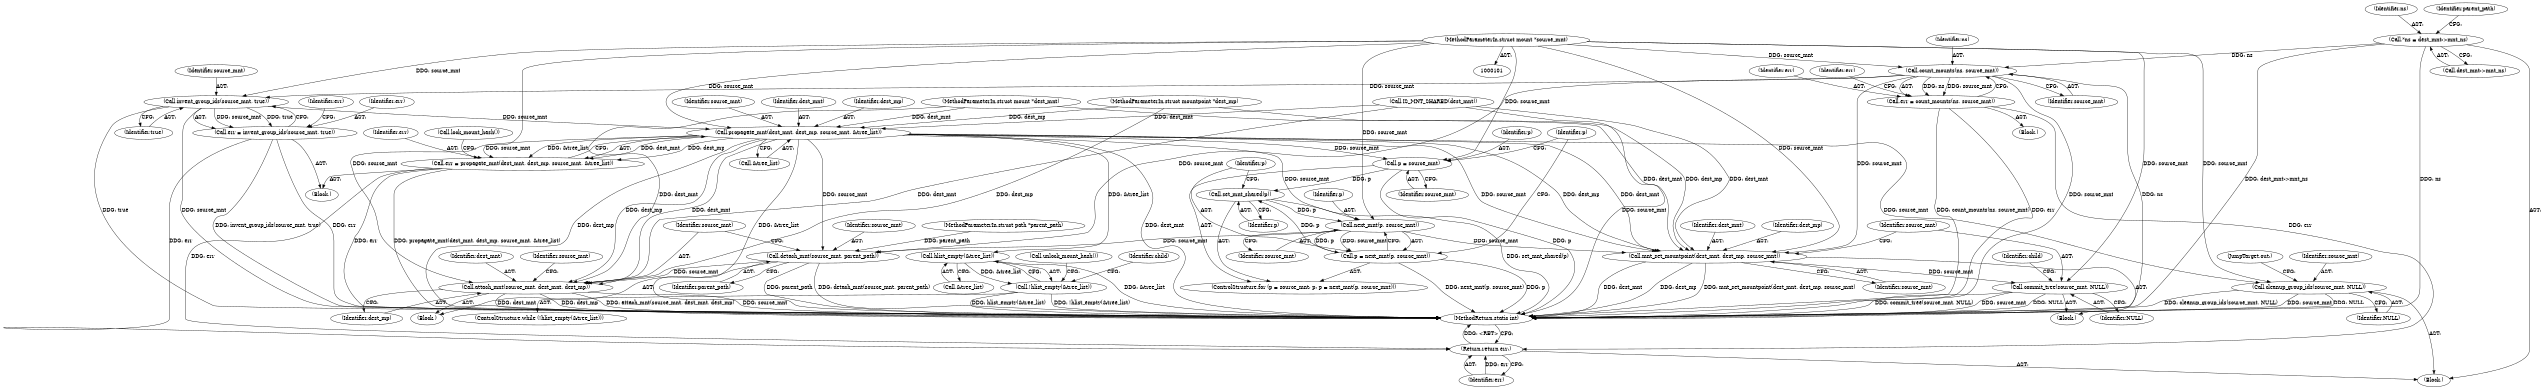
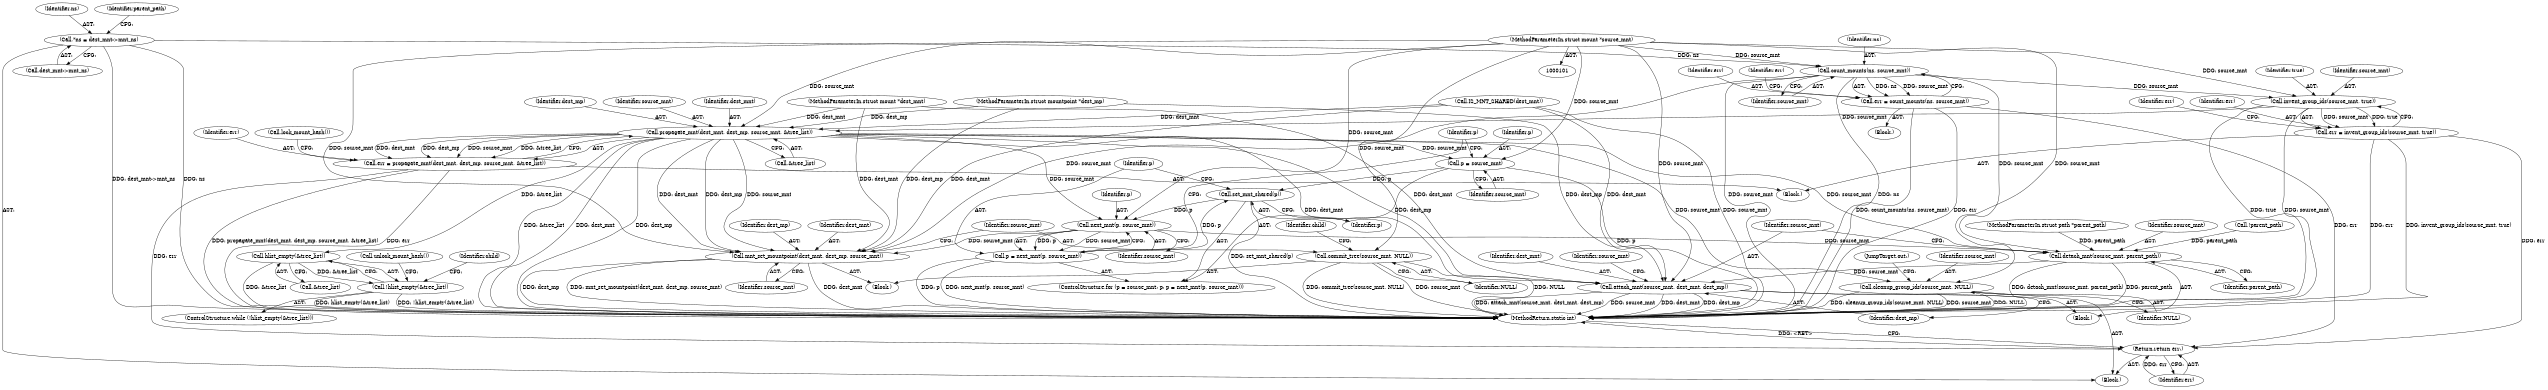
  digraph {
    n1 [label="(Call,count_mounts(ns, source_mnt))"]
    n2 [label="(Call,err = count_mounts(ns, source_mnt))"]
    n3 [label="(Call,invent_group_ids(source_mnt, true))"]
    n4 [label="(Call,detach_mnt(source_mnt, parent_path))"]
    n5 [label="(Call,mnt_set_mountpoint(dest_mnt, dest_mp, source_mnt))"]
    n6 [label="(MethodReturn,static int)"]
    n7 [label="(Identifier,source_mnt)"]
    n8 [label="(Return,return err;)"]
    n9 [label="(Block,)"]
    n10 [label="(Call,propagate_mnt(dest_mnt, dest_mp, source_mnt, &tree_list))"]
    n11 [label="(Call,err = invent_group_ids(source_mnt, true))"]
    n12 [label="(Identifier,true)"]
    n13 [label="(Call,attach_mnt(source_mnt, dest_mnt, dest_mp))"]
    n14 [label="(Block,)"]
    n15 [label="(Identifier,parent_path)"]
    n16 [label="(Call,commit_tree(source_mnt, NULL))"]
    n17 [label="(Block,)"]
    n18 [label="(Identifier,source_mnt)"]
    n19 [label="(Call,*ns = dest_mnt->mnt_ns)"]
    n20 [label="(Call,dest_mnt->mnt_ns)"]
    n21 [label="(Block,)"]
    n22 [label="(MethodParameterIn,struct mount *source_mnt)"]
    n23 [label="(Call,p = source_mnt)"]
    n24 [label="(Call,next_mnt(p, source_mnt))"]
    n25 [label="(Call,cleanup_group_ids(source_mnt, NULL))"]
    1000101
    n27 [label="(Call,err = propagate_mnt(dest_mnt, dest_mp, source_mnt, &tree_list))"]
    n28 [label="(Call,hlist_empty(&tree_list))"]
    n29 [label="(Call,&tree_list)"]
    n30 [label="(Call,set_mnt_shared(p))"]
    n31 [label="(ControlStructure,for (p = source_mnt; p; p = next_mnt(p, source_mnt)))"]
    n32 [label="(Identifier,source_mnt)"]
    n33 [label="(Call,p = next_mnt(p, source_mnt))"]
    n34 [label="(Identifier,source_mnt)"]
    n35 [label="(Identifier,dest_mp)"]
    n36 [label="(Identifier,NULL)"]
    n37 [label="(Identifier,NULL)"]
    n38 [label="(Identifier,err)"]
    n39 [label="(Block,)"]
    n40 [label="(Call,!hlist_empty(&tree_list))"]
    n41 [label="(Call,&tree_list)"]
    n42 [label="(Identifier,p)"]
    n43 [label="(ControlStructure,while (!hlist_empty(&tree_list)))"]
    n44 [label="(MethodParameterIn,struct path *parent_path)"]
    n45 [label="(Identifier,ns)"]
    n46 [label="(Identifier,dest_mnt)"]
    n47 [label="(Identifier,err)"]
    n48 [label="(Identifier,p)"]
    n49 [label="(Call,unlock_mount_hash())"]
    n50 [label="(Identifier,err)"]
    n51 [label="(Identifier,source_mnt)"]
    n52 [label="(Identifier,err)"]
    n53 [label="(Identifier,source_mnt)"]
    n54 [label="(Identifier,p)"]
    n55 [label="(Identifier,dest_mp)"]
    n56 [label="(Identifier,dest_mnt)"]
    n57 [label="(Call,lock_mount_hash())"]
    n58 [label="(Identifier,source_mnt)"]
    n59 [label="(Identifier,child)"]
    n60 [label="(Identifier,dest_mp)"]
    n61 [label="(Identifier,source_mnt)"]
    n62 [label="(Identifier,source_mnt)"]
    n63 [label="(JumpTarget,out:)"]
    n64 [label="(MethodParameterIn,struct mountpoint *dest_mp)"]
    n65 [label="(MethodParameterIn,struct mount *dest_mnt)"]
    n66 [label="(Identifier,p)"]
    n67 [label="(Identifier,source_mnt)"]
    n68 [label="(Identifier,ns)"]
    n69 [label="(Identifier,err)"]
    n70 [label="(Identifier,parent_path)"]
    n71 [label="(Identifier,dest_mnt)"]
    n72 [label="(Call,IS_MNT_SHARED(dest_mnt))"]
    n73 [label="(Identifier,child)"]
    n74 [label="(Identifier,source_mnt)"]
    n75 [label="(Identifier,p)"]
    n76 [label="(Identifier,err)"]
+   n77 [label="(Call,!parent_path)"]
    n1 -> n2 [label="AST: "]
    n1 -> n2 [label="DDG: ns"]
    n1 -> n2 [label="DDG: source_mnt"]
    n1 -> n3 [label="DDG: source_mnt"]
    n1 -> n4 [label="DDG: source_mnt"]
    n1 -> n5 [label="DDG: source_mnt"]
    n1 -> n6 [label="DDG: source_mnt"]
    n1 -> n6 [label="DDG: ns"]
    n1 -> n7 [label="CFG: "]
    n2 -> n1 [label="CFG: "]
    n2 -> n6 [label="DDG: count_mounts(ns, source_mnt)"]
    n2 -> n6 [label="DDG: err"]
    n2 -> n8 [label="DDG: err"]
    n2 -> n9 [label="AST: "]
    n3 -> n6 [label="DDG: true"]
    n3 -> n6 [label="DDG: source_mnt"]
    n3 -> n10 [label="DDG: source_mnt"]
    n3 -> n11 [label="AST: "]
    n3 -> n11 [label="DDG: source_mnt"]
    n3 -> n11 [label="DDG: true"]
-   n3 -> n12 [label="CFG: "]
    n4 -> n6 [label="DDG: detach_mnt(source_mnt, parent_path)"]
    n4 -> n6 [label="DDG: parent_path"]
    n4 -> n13 [label="DDG: source_mnt"]
    n4 -> n14 [label="AST: "]
    n4 -> n15 [label="CFG: "]
    n5 -> n6 [label="DDG: dest_mp"]
    n5 -> n6 [label="DDG: mnt_set_mountpoint(dest_mnt, dest_mp, source_mnt)"]
    n5 -> n6 [label="DDG: dest_mnt"]
-   n5 -> n16 [label="DDG: source_mnt"]
    n5 -> n17 [label="AST: "]
    n5 -> n18 [label="CFG: "]
    n6 -> n8 [label="CFG: "]
    n7 -> n1 [label="AST: "]
    n8 -> n6 [label="DDG: <RET>"]
    n8 -> n21 [label="AST: "]
    n8 -> n38 [label="CFG: "]
    n10 -> n4 [label="DDG: source_mnt"]
    n10 -> n5 [label="DDG: dest_mnt"]
    n10 -> n5 [label="DDG: dest_mp"]
    n10 -> n5 [label="DDG: source_mnt"]
    n10 -> n6 [label="DDG: &tree_list"]
    n10 -> n6 [label="DDG: dest_mnt"]
    n10 -> n6 [label="DDG: dest_mp"]
    n10 -> n13 [label="DDG: dest_mnt"]
    n10 -> n13 [label="DDG: dest_mp"]
    n10 -> n23 [label="DDG: source_mnt"]
    n10 -> n24 [label="DDG: source_mnt"]
    n10 -> n25 [label="DDG: source_mnt"]
    n10 -> n27 [label="AST: "]
    n10 -> n27 [label="DDG: dest_mnt"]
    n10 -> n27 [label="DDG: dest_mp"]
    n10 -> n27 [label="DDG: source_mnt"]
    n10 -> n27 [label="DDG: &tree_list"]
    n10 -> n28 [label="DDG: &tree_list"]
    n10 -> n29 [label="CFG: "]
    n11 -> n3 [label="CFG: "]
    n11 -> n6 [label="DDG: err"]
    n11 -> n6 [label="DDG: invent_group_ids(source_mnt, true)"]
    n11 -> n8 [label="DDG: err"]
    n11 -> n39 [label="AST: "]
    n12 -> n3 [label="AST: "]
    n13 -> n6 [label="DDG: dest_mnt"]
    n13 -> n6 [label="DDG: dest_mp"]
    n13 -> n6 [label="DDG: attach_mnt(source_mnt, dest_mnt, dest_mp)"]
    n13 -> n6 [label="DDG: source_mnt"]
    n13 -> n14 [label="AST: "]
    n13 -> n35 [label="CFG: "]
    n15 -> n4 [label="AST: "]
    n16 -> n6 [label="DDG: commit_tree(source_mnt, NULL)"]
    n16 -> n6 [label="DDG: source_mnt"]
    n16 -> n6 [label="DDG: NULL"]
    n16 -> n17 [label="AST: "]
    n16 -> n36 [label="CFG: "]
    n18 -> n5 [label="AST: "]
    n19 -> n1 [label="DDG: ns"]
    n19 -> n6 [label="DDG: dest_mnt->mnt_ns"]
    n19 -> n6 [label="DDG: ns"]
    n19 -> n20 [label="CFG: "]
    n19 -> n21 [label="AST: "]
    n20 -> n19 [label="AST: "]
    n22 -> n1 [label="DDG: source_mnt"]
    n22 -> n3 [label="DDG: source_mnt"]
    n22 -> n5 [label="DDG: source_mnt"]
    n22 -> n10 [label="DDG: source_mnt"]
    n22 -> n13 [label="DDG: source_mnt"]
    n22 -> n16 [label="DDG: source_mnt"]
    n22 -> n23 [label="DDG: source_mnt"]
    n22 -> n24 [label="DDG: source_mnt"]
    n22 -> n25 [label="DDG: source_mnt"]
    n22 -> 1000101 [label="AST: "]
    n23 -> n6 [label="DDG: p"]
    n23 -> n30 [label="DDG: p"]
    n23 -> n31 [label="AST: "]
    n23 -> n32 [label="CFG: "]
    n24 -> n4 [label="DDG: source_mnt"]
    n24 -> n5 [label="DDG: source_mnt"]
    n24 -> n33 [label="AST: "]
    n24 -> n33 [label="DDG: p"]
    n24 -> n33 [label="DDG: source_mnt"]
    n24 -> n34 [label="CFG: "]
    n25 -> n6 [label="DDG: source_mnt"]
    n25 -> n6 [label="DDG: NULL"]
    n25 -> n6 [label="DDG: cleanup_group_ids(source_mnt, NULL)"]
    n25 -> n21 [label="AST: "]
    n25 -> n37 [label="CFG: "]
    n27 -> n6 [label="DDG: err"]
    n27 -> n6 [label="DDG: propagate_mnt(dest_mnt, dest_mp, source_mnt, &tree_list)"]
    n27 -> n8 [label="DDG: err"]
    n27 -> n10 [label="CFG: "]
    n27 -> n39 [label="AST: "]
    n28 -> n6 [label="DDG: &tree_list"]
    n28 -> n40 [label="AST: "]
    n28 -> n40 [label="DDG: &tree_list"]
    n28 -> n41 [label="CFG: "]
    n29 -> n10 [label="AST: "]
    n30 -> n6 [label="DDG: set_mnt_shared(p)"]
    n30 -> n24 [label="DDG: p"]
    n30 -> n31 [label="AST: "]
    n30 -> n42 [label="CFG: "]
    n32 -> n23 [label="AST: "]
    n33 -> n6 [label="DDG: next_mnt(p, source_mnt)"]
    n33 -> n6 [label="DDG: p"]
    n33 -> n24 [label="CFG: "]
    n33 -> n30 [label="DDG: p"]
    n33 -> n31 [label="AST: "]
    n34 -> n24 [label="AST: "]
    n35 -> n13 [label="AST: "]
    n36 -> n16 [label="AST: "]
    n37 -> n25 [label="AST: "]
    n38 -> n8 [label="AST: "]
    n38 -> n8 [label="DDG: err"]
    n40 -> n6 [label="DDG: hlist_empty(&tree_list)"]
    n40 -> n6 [label="DDG: !hlist_empty(&tree_list)"]
    n40 -> n28 [label="CFG: "]
    n40 -> n43 [label="AST: "]
    n41 -> n28 [label="AST: "]
    n42 -> n30 [label="AST: "]
    n44 -> n4 [label="DDG: parent_path"]
    n45 -> n1 [label="AST: "]
    n46 -> n13 [label="AST: "]
    n47 -> n2 [label="AST: "]
    n48 -> n24 [label="AST: "]
    n49 -> n40 [label="CFG: "]
    n50 -> n2 [label="CFG: "]
    n51 -> n5 [label="CFG: "]
    n51 -> n16 [label="AST: "]
    n52 -> n11 [label="CFG: "]
    n53 -> n3 [label="AST: "]
    n54 -> n23 [label="CFG: "]
    n54 -> n33 [label="CFG: "]
    n55 -> n5 [label="AST: "]
    n56 -> n5 [label="AST: "]
    n57 -> n27 [label="CFG: "]
    n58 -> n13 [label="CFG: "]
    n59 -> n40 [label="CFG: "]
    n60 -> n10 [label="AST: "]
    n61 -> n10 [label="AST: "]
    n62 -> n4 [label="AST: "]
    n63 -> n25 [label="CFG: "]
    n64 -> n5 [label="DDG: dest_mp"]
    n64 -> n10 [label="DDG: dest_mp"]
    n64 -> n13 [label="DDG: dest_mp"]
    n65 -> n5 [label="DDG: dest_mnt"]
    n65 -> n10 [label="DDG: dest_mnt"]
    n65 -> n13 [label="DDG: dest_mnt"]
    n66 -> n23 [label="AST: "]
    n67 -> n4 [label="CFG: "]
    n67 -> n13 [label="AST: "]
    n68 -> n19 [label="AST: "]
    n69 -> n27 [label="AST: "]
    n70 -> n19 [label="CFG: "]
    n71 -> n10 [label="AST: "]
    n72 -> n5 [label="DDG: dest_mnt"]
    n72 -> n6 [label="DDG: source_mnt"]
    n72 -> n10 [label="DDG: dest_mnt"]
    n72 -> n13 [label="DDG: dest_mnt"]
    n73 -> n16 [label="CFG: "]
    n74 -> n25 [label="AST: "]
    n75 -> n30 [label="CFG: "]
    n75 -> n33 [label="AST: "]
    n76 -> n11 [label="AST: "]
+   n77 -> n4 [label="DDG: parent_path"]
  }
